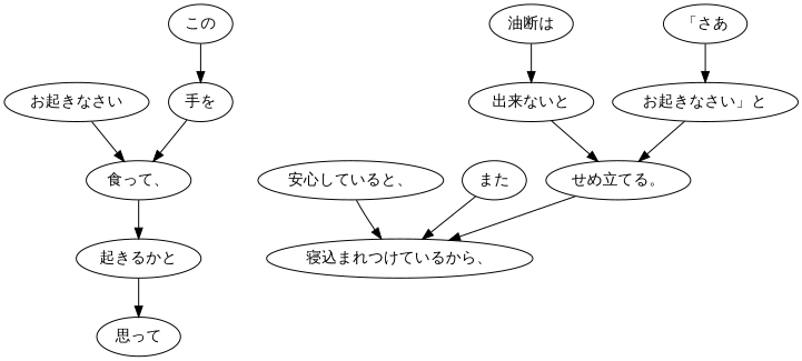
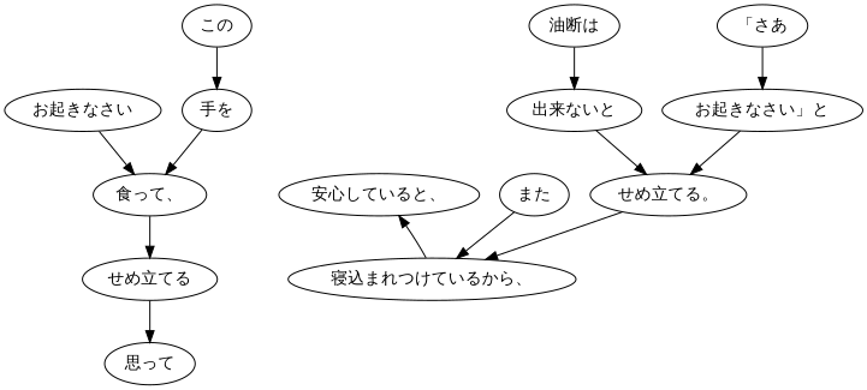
  digraph {
-   n1 [label="起きるかと"]
+   n1 [label="せめ立てる"]
    n2 [label="思って"]
    n3 [label="お起きなさい"]
    n4 [label="食って、"]
    n5 [label="この"]
    n6 [label="手を"]
    n7 [label="安心していると、"]
    n8 [label="寝込まれつけているから、"]
    n9 [label="また"]
    n10 [label="せめ立てる。"]
    n11 [label="油断は"]
    n12 [label="出来ないと"]
    n13 [label="「さあ"]
    n14 [label="お起きなさい」と"]
    n1 -> n2
    n3 -> n4
    n4 -> n1
    n5 -> n6
    n6 -> n4
-   n7 -> n8
+   n8 -> n7
    n9 -> n8
    n10 -> n8
    n11 -> n12
    n12 -> n10
    n13 -> n14
    n14 -> n10
  }
